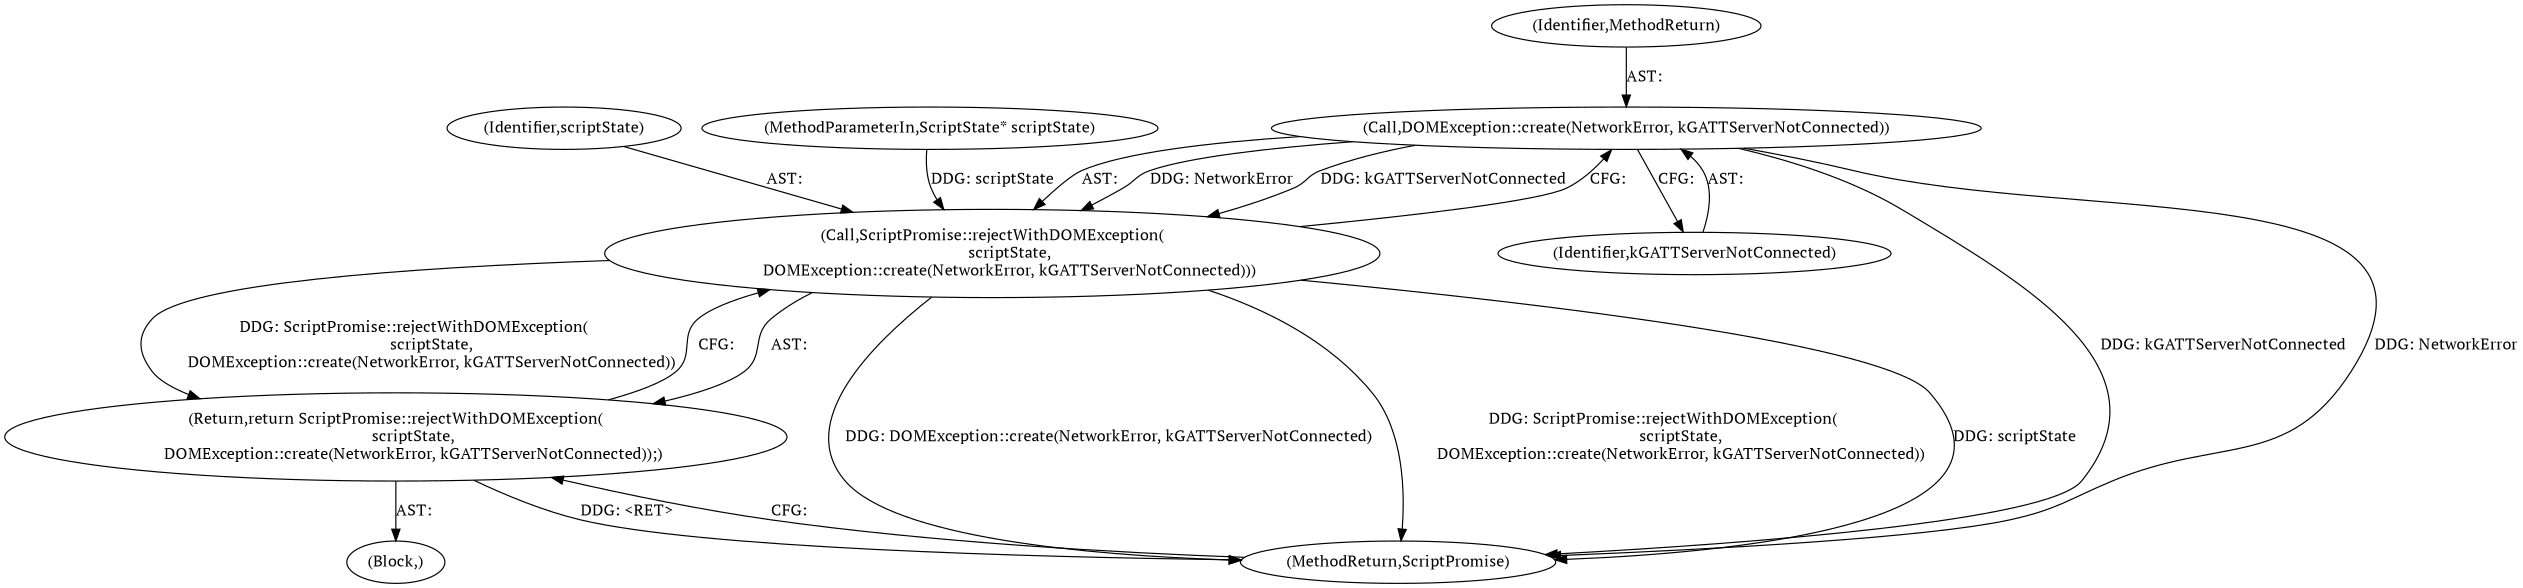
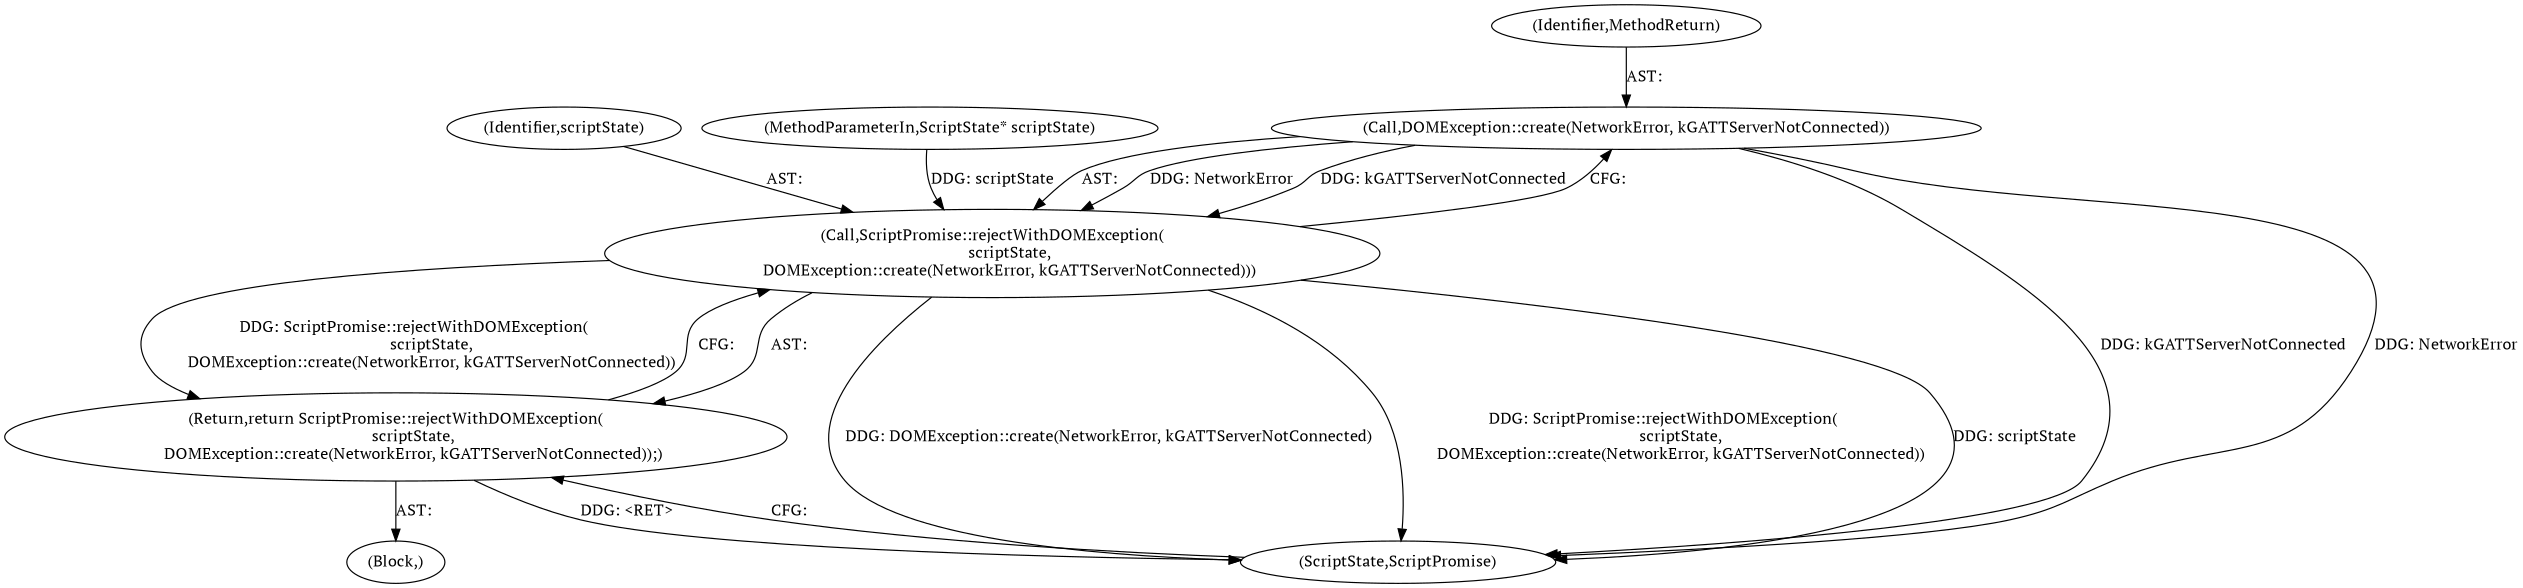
  digraph {
    fontname="PT Serif"
    node [fontname="PT Serif"]
    edge [fontname="PT Serif"]
    n1 [label="(Call,DOMException::create(NetworkError, kGATTServerNotConnected))"]
    n2 [label="(Call,ScriptPromise::rejectWithDOMException(\n        scriptState,\n        DOMException::create(NetworkError, kGATTServerNotConnected)))"]
-   n3 [label="(Identifier,kGATTServerNotConnected)"]
-   n4 [label="(MethodReturn,ScriptPromise)"]
+   n4 [label="(ScriptState,ScriptPromise)"]
    n5 [label="(Return,return ScriptPromise::rejectWithDOMException(\n        scriptState,\n        DOMException::create(NetworkError, kGATTServerNotConnected));)"]
    n6 [label="(Block,)"]
    n7 [label="(Identifier,MethodReturn)"]
    n8 [label="(Identifier,scriptState)"]
    n9 [label="(MethodParameterIn,ScriptState* scriptState)"]
    n1 -> n2 [label="AST: "]
    n1 -> n2 [label="DDG: NetworkError"]
    n1 -> n2 [label="DDG: kGATTServerNotConnected"]
-   n1 -> n3 [label="CFG: "]
    n1 -> n4 [label="DDG: kGATTServerNotConnected"]
    n1 -> n4 [label="DDG: NetworkError"]
    n2 -> n1 [label="CFG: "]
    n2 -> n4 [label="DDG: DOMException::create(NetworkError, kGATTServerNotConnected)"]
    n2 -> n4 [label="DDG: ScriptPromise::rejectWithDOMException(\n        scriptState,\n        DOMException::create(NetworkError, kGATTServerNotConnected))"]
    n2 -> n4 [label="DDG: scriptState"]
    n2 -> n5 [label="AST: "]
    n2 -> n5 [label="DDG: ScriptPromise::rejectWithDOMException(\n        scriptState,\n        DOMException::create(NetworkError, kGATTServerNotConnected))"]
-   n3 -> n1 [label="AST: "]
    n4 -> n5 [label="CFG: "]
    n5 -> n2 [label="CFG: "]
    n5 -> n4 [label="DDG: <RET>"]
    n5 -> n6 [label="AST: "]
    n7 -> n1 [label="AST: "]
    n8 -> n2 [label="AST: "]
    n9 -> n2 [label="DDG: scriptState"]
  }
